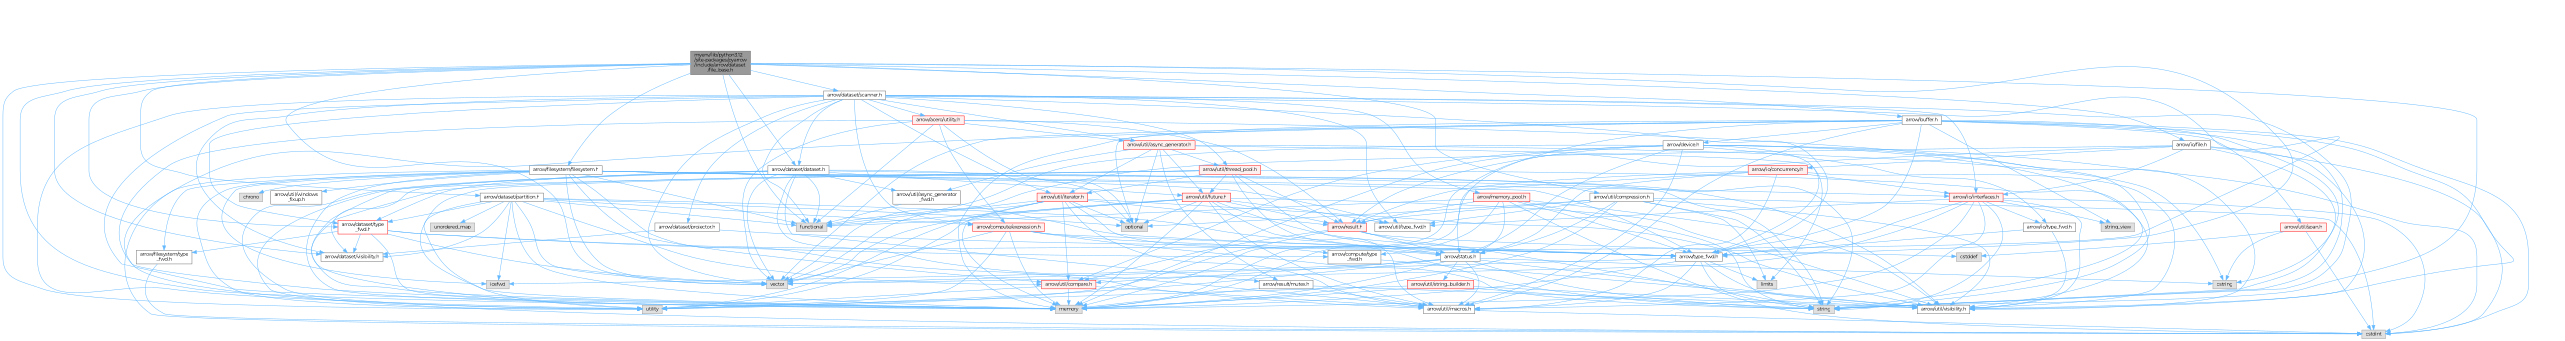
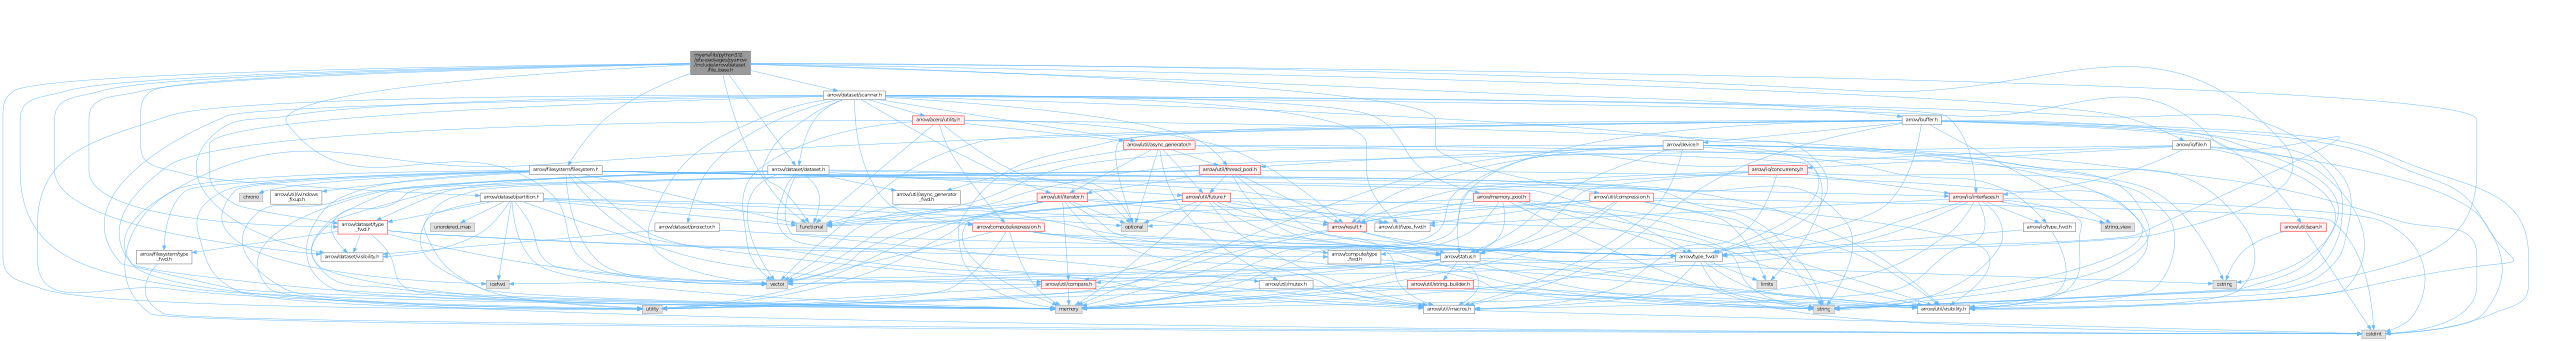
  digraph {
    fontname=Montserrat
    node [color=grey40 fillcolor=white fontname=Montserrat fontsize=10 shape=box style=filled]
    edge [color=steelblue1 fontname=Montserrat fontsize=10 labelfontname=Helvetica labelfontsize=10 style=solid]
    n1 [color=gray40 fillcolor=grey60 fontcolor=black height=0.2 label="myenv/lib/python3.12\l/site-packages/pyarrow\l/include/arrow/dataset\l/file_base.h" width=0.4]
    n2 [color=grey60 fillcolor="#E0E0E0" height=0.2 label=functional width=0.4]
    n3 [color=grey60 fillcolor="#E0E0E0" height=0.2 label=memory width=0.4]
    n4 [color=grey60 fillcolor="#E0E0E0" height=0.2 label=string width=0.4]
    n5 [color=grey60 fillcolor="#E0E0E0" height=0.2 label=utility width=0.4]
    n6 [color=grey60 fillcolor="#E0E0E0" height=0.2 label=vector width=0.4]
    n7 [height=0.2 label="arrow/buffer.h" width=0.4]
    n8 [height=0.2 label="arrow/type_fwd.h" width=0.4]
    n9 [height=0.2 label="arrow/dataset/dataset.h" width=0.4]
    n10 [color=red height=0.2 label="arrow/dataset/type\l_fwd.h" width=0.4]
    n11 [height=0.2 label="arrow/dataset/visibility.h" width=0.4]
    n12 [height=0.2 label="arrow/dataset/partition.h" width=0.4]
    n13 [height=0.2 label="arrow/dataset/scanner.h" width=0.4]
    n14 [height=0.2 label="arrow/filesystem/filesystem.h" width=0.4]
    n15 [height=0.2 label="arrow/io/file.h" width=0.4]
-   n16 [height=0.2 label="arrow/util/compression.h" width=0.4]
+   n16 [color=red height=0.2 label="arrow/util/compression.h" width=0.4]
    n17 [color=grey60 fillcolor="#E0E0E0" height=0.2 label=cstdint width=0.4]
    n18 [color=grey60 fillcolor="#E0E0E0" height=0.2 label=cstring width=0.4]
    n19 [color=grey60 fillcolor="#E0E0E0" height=0.2 label=optional width=0.4]
    n20 [color=grey60 fillcolor="#E0E0E0" height=0.2 label=string_view width=0.4]
    n21 [height=0.2 label="arrow/device.h" width=0.4]
    n22 [height=0.2 label="arrow/util/macros.h" width=0.4]
    n23 [height=0.2 label="arrow/util/visibility.h" width=0.4]
    n24 [height=0.2 label="arrow/status.h" width=0.4]
    n25 [color=red fillcolor="#FFF0F0" height=0.2 label="arrow/util/span.h" width=0.4]
    n26 [color=grey60 fillcolor="#E0E0E0" height=0.2 label=limits width=0.4]
    n27 [height=0.2 label="arrow/util/async_generator\l_fwd.h" width=0.4]
    n28 [color=red fillcolor="#FFF0F0" height=0.2 label="arrow/util/future.h" width=0.4]
-   n29 [height=0.2 label="arrow/result/mutex.h" width=0.4]
+   n29 [height=0.2 label="arrow/util/mutex.h" width=0.4]
    n30 [height=0.2 label="arrow/compute/type\l_fwd.h" width=0.4]
    n31 [height=0.2 label="arrow/filesystem/type\l_fwd.h" width=0.4]
    n32 [color=red fillcolor="#FFF0F0" height=0.2 label="arrow/util/compare.h" width=0.4]
    n33 [color=grey60 fillcolor="#E0E0E0" height=0.2 label=iosfwd width=0.4]
    n34 [color=red fillcolor="#FFF0F0" height=0.2 label="arrow/compute/expression.h" width=0.4]
    n35 [color=grey60 fillcolor="#E0E0E0" height=0.2 label=unordered_map width=0.4]
    n36 [height=0.2 label="arrow/util/type_fwd.h" width=0.4]
    n37 [color=red fillcolor="#FFF0F0" height=0.2 label="arrow/acero/utility.h" width=0.4]
    n38 [color=red fillcolor="#FFF0F0" height=0.2 label="arrow/util/async_generator.h" width=0.4]
    n39 [color=red fillcolor="#FFF0F0" height=0.2 label="arrow/util/iterator.h" width=0.4]
    n40 [color=red fillcolor="#FFF0F0" height=0.2 label="arrow/util/thread_pool.h" width=0.4]
    n41 [height=0.2 label="arrow/dataset/projector.h" width=0.4]
    n42 [color=red fillcolor="#FFF0F0" height=0.2 label="arrow/io/interfaces.h" width=0.4]
    n43 [color=red fillcolor="#FFF0F0" height=0.2 label="arrow/memory_pool.h" width=0.4]
    n44 [color=grey60 fillcolor="#E0E0E0" height=0.2 label=chrono width=0.4]
    n45 [height=0.2 label="arrow/util/windows\l_fixup.h" width=0.4]
    n46 [color=red fillcolor="#FFF0F0" height=0.2 label="arrow/io/concurrency.h" width=0.4]
    n47 [color=red fillcolor="#FFF0F0" height=0.2 label="arrow/result.h" width=0.4]
    n48 [height=0.2 label="arrow/io/type_fwd.h" width=0.4]
    n49 [color=red fillcolor="#FFF0F0" height=0.2 label="arrow/util/string_builder.h" width=0.4]
-   n50 [color=grey60 fillcolor="#E0E0E0" height=0.2 label=cstddef width=0.4]
    n1 -> n2
    n1 -> n3
    n1 -> n4
    n1 -> n5
    n1 -> n6
    n1 -> n7
    n1 -> n8
    n1 -> n9
    n1 -> n10
    n1 -> n11
    n1 -> n12
    n1 -> n13
    n1 -> n14
    n1 -> n15
    n1 -> n16
    n7 -> n3
    n7 -> n4
    n7 -> n5
    n7 -> n6
    n7 -> n8
    n7 -> n17
    n7 -> n18
    n7 -> n19
    n7 -> n20
    n7 -> n21
    n7 -> n22
    n7 -> n23
    n7 -> n24
    n7 -> n25
    n8 -> n3
    n8 -> n4
    n8 -> n6
    n8 -> n22
    n8 -> n23
    n8 -> n26
    n9 -> n2
    n9 -> n3
    n9 -> n4
    n9 -> n5
    n9 -> n6
    n9 -> n10
    n9 -> n11
    n9 -> n19
    n9 -> n22
    n9 -> n27
    n9 -> n28
    n9 -> n29
    n10 -> n3
    n10 -> n6
    n10 -> n8
    n10 -> n11
    n10 -> n30
    n10 -> n31
    n12 -> n2
    n12 -> n3
    n12 -> n4
    n12 -> n5
    n12 -> n6
    n12 -> n10
    n12 -> n11
    n12 -> n19
    n12 -> n32
    n12 -> n33
    n12 -> n34
    n12 -> n35
    n13 -> n2
    n13 -> n3
    n13 -> n4
    n13 -> n5
    n13 -> n6
    n13 -> n8
    n13 -> n9
    n13 -> n10
    n13 -> n11
    n13 -> n30
    n13 -> n34
    n13 -> n36
    n13 -> n37
    n13 -> n38
    n13 -> n39
    n13 -> n40
    n13 -> n41
    n13 -> n42
    n13 -> n43
    n14 -> n2
    n14 -> n3
    n14 -> n4
    n14 -> n5
    n14 -> n6
    n14 -> n8
    n14 -> n17
    n14 -> n22
    n14 -> n23
    n14 -> n31
    n14 -> n32
    n14 -> n33
    n14 -> n36
    n14 -> n42
    n14 -> n44
    n14 -> n45
    n15 -> n3
    n15 -> n4
    n15 -> n6
    n15 -> n17
    n15 -> n23
    n15 -> n42
    n15 -> n46
    n16 -> n3
    n16 -> n4
    n16 -> n17
    n16 -> n19
    n16 -> n23
    n16 -> n24
    n16 -> n26
    n16 -> n36
    n16 -> n47
    n21 -> n2
    n21 -> n3
    n21 -> n4
    n21 -> n8
    n21 -> n17
    n21 -> n22
    n21 -> n23
    n21 -> n24
-   n21 -> n32
+   n21 -> n40
    n21 -> n47
    n21 -> n48
    n22 -> n17
    n24 -> n3
    n24 -> n4
    n24 -> n5
    n24 -> n18
    n24 -> n22
    n24 -> n23
    n24 -> n32
    n24 -> n33
    n24 -> n49
    n25 -> n17
    n25 -> n18
-   n25 -> n50
    n27 -> n2
    n27 -> n8
    n28 -> n2
    n28 -> n3
    n28 -> n5
    n28 -> n6
    n28 -> n8
    n28 -> n19
    n28 -> n22
    n28 -> n23
    n28 -> n24
    n28 -> n36
    n28 -> n47
    n29 -> n3
    n29 -> n22
    n29 -> n23
    n30 -> n23
    n31 -> n17
    n32 -> n3
    n32 -> n5
    n32 -> n22
    n34 -> n3
    n34 -> n4
    n34 -> n5
    n34 -> n6
    n34 -> n8
    n34 -> n30
    n37 -> n2
    n37 -> n3
    n37 -> n4
    n37 -> n6
    n37 -> n19
    n37 -> n34
    n37 -> n38
    n37 -> n47
    n38 -> n18
    n38 -> n19
    n38 -> n26
    n38 -> n27
    n38 -> n28
    n38 -> n29
    n38 -> n39
    n38 -> n40
    n39 -> n2
    n39 -> n3
    n39 -> n5
    n39 -> n6
    n39 -> n19
    n39 -> n22
    n39 -> n23
    n39 -> n24
    n39 -> n32
    n39 -> n47
    n40 -> n3
    n40 -> n5
    n40 -> n17
    n40 -> n22
    n40 -> n23
    n40 -> n24
    n40 -> n28
    n40 -> n39
    n40 -> n47
    n41 -> n8
    n41 -> n11
    n42 -> n3
    n42 -> n4
    n42 -> n6
    n42 -> n8
    n42 -> n17
    n42 -> n20
    n42 -> n22
    n42 -> n23
    n42 -> n36
    n42 -> n48
    n43 -> n2
    n43 -> n3
    n43 -> n4
    n43 -> n8
    n43 -> n17
    n43 -> n23
    n43 -> n24
    n43 -> n47
    n46 -> n3
    n46 -> n22
    n46 -> n23
    n46 -> n24
    n46 -> n42
    n46 -> n47
    n47 -> n4
    n47 -> n5
    n47 -> n24
    n47 -> n32
-   n47 -> n50
    n48 -> n8
    n48 -> n23
    n49 -> n3
    n49 -> n4
    n49 -> n5
    n49 -> n23
  }
